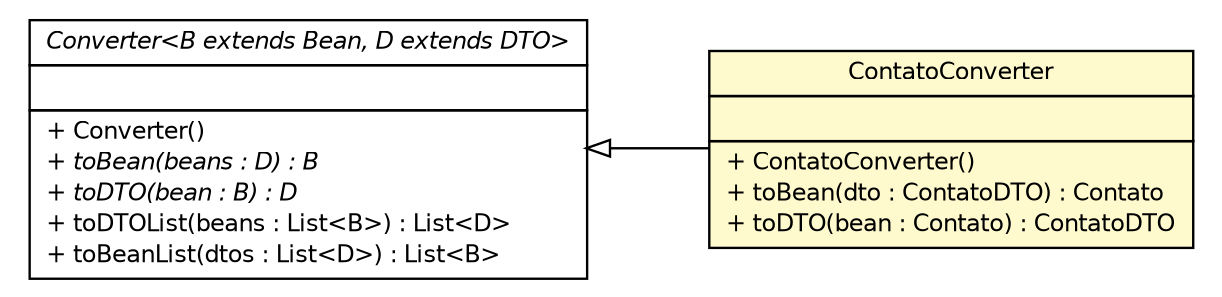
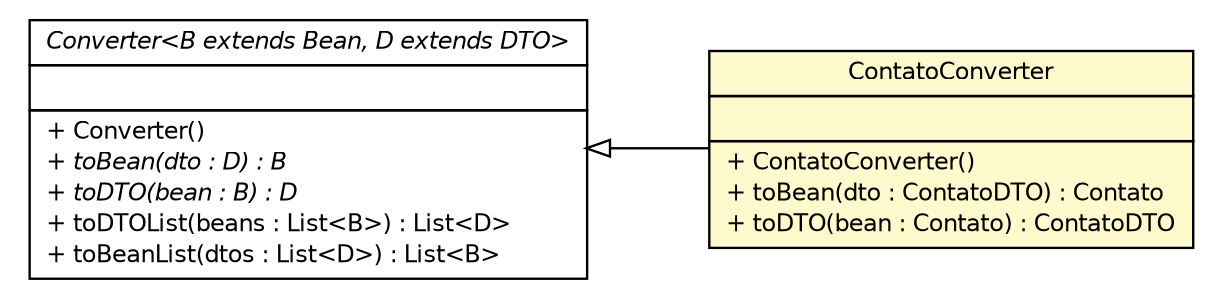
  digraph {
    nodesep=0.25
    ranksep=0.5
    rankdir=LR
    node [fontcolor=black fontname=Helvetica fontsize=10.0 shape=plaintext]
    n1 [label=<<table title="br.net.meditec.server.converter.ContatoConverter" border="0" cellborder="1" cellspacing="0" cellpadding="2" port="p" bgcolor="lemonChiffon" href="./ContatoConverter.html"> 		<tr><td><table border="0" cellspacing="0" cellpadding="1"> <tr><td align="center" balign="center"> ContatoConverter </td></tr> 		</table></td></tr> 		<tr><td><table border="0" cellspacing="0" cellpadding="1"> <tr><td align="left" balign="left">  </td></tr> 		</table></td></tr> 		<tr><td><table border="0" cellspacing="0" cellpadding="1"> <tr><td align="left" balign="left"> + ContatoConverter() </td></tr> <tr><td align="left" balign="left"> + toBean(dto : ContatoDTO) : Contato </td></tr> <tr><td align="left" balign="left"> + toDTO(bean : Contato) : ContatoDTO </td></tr> 		</table></td></tr> 		</table>>]
-   n2 [label=<<table title="br.net.meditec.server.converter.Converter" border="0" cellborder="1" cellspacing="0" cellpadding="2" port="p" href="./Converter.html"> 		<tr><td><table border="0" cellspacing="0" cellpadding="1"> <tr><td align="center" balign="center"><font face="Helvetica-Oblique"> Converter&lt;B extends Bean, D extends DTO&gt; </font></td></tr> 		</table></td></tr> 		<tr><td><table border="0" cellspacing="0" cellpadding="1"> <tr><td align="left" balign="left">  </td></tr> 		</table></td></tr> 		<tr><td><table border="0" cellspacing="0" cellpadding="1"> <tr><td align="left" balign="left"> + Converter() </td></tr> <tr><td align="left" balign="left"><font face="Helvetica-Oblique" point-size="10.0"> + toBean(beans : D) : B </font></td></tr> <tr><td align="left" balign="left"><font face="Helvetica-Oblique" point-size="10.0"> + toDTO(bean : B) : D </font></td></tr> <tr><td align="left" balign="left"> + toDTOList(beans : List&lt;B&gt;) : List&lt;D&gt; </td></tr> <tr><td align="left" balign="left"> + toBeanList(dtos : List&lt;D&gt;) : List&lt;B&gt; </td></tr> 		</table></td></tr> 		</table>>]
+   n2 [label=<<table title="br.net.meditec.server.converter.Converter" border="0" cellborder="1" cellspacing="0" cellpadding="2" port="p" href="./Converter.html"> 		<tr><td><table border="0" cellspacing="0" cellpadding="1"> <tr><td align="center" balign="center"><font face="Helvetica-Oblique"> Converter&lt;B extends Bean, D extends DTO&gt; </font></td></tr> 		</table></td></tr> 		<tr><td><table border="0" cellspacing="0" cellpadding="1"> <tr><td align="left" balign="left">  </td></tr> 		</table></td></tr> 		<tr><td><table border="0" cellspacing="0" cellpadding="1"> <tr><td align="left" balign="left"> + Converter() </td></tr> <tr><td align="left" balign="left"><font face="Helvetica-Oblique" point-size="10.0"> + toBean(dto : D) : B </font></td></tr> <tr><td align="left" balign="left"><font face="Helvetica-Oblique" point-size="10.0"> + toDTO(bean : B) : D </font></td></tr> <tr><td align="left" balign="left"> + toDTOList(beans : List&lt;B&gt;) : List&lt;D&gt; </td></tr> <tr><td align="left" balign="left"> + toBeanList(dtos : List&lt;D&gt;) : List&lt;B&gt; </td></tr> 		</table></td></tr> 		</table>>]
    n2 -> n1 [arrowtail=empty dir=back fontname=Helvetica fontsize=10 headport=p labelfontname=Helvetica labelfontsize=10 tailport=p]
  }
